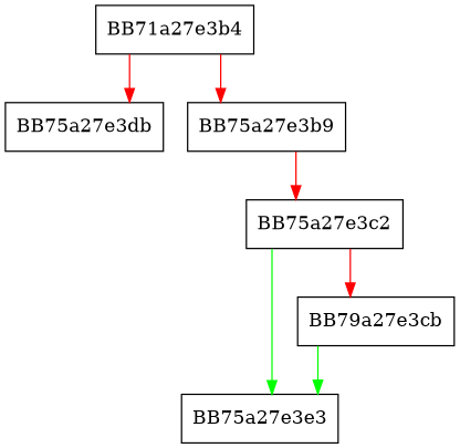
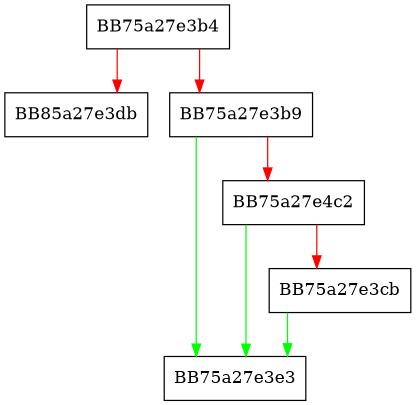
  digraph {
    splines=ortho
    node [shape=box]
    edge [color=red]
-   BB75a27e3b4 [label=BB71a27e3b4]
-   BB75a27e3db
+   BB75a27e3b4
+   BB75a27e3db [label=BB85a27e3db]
    BB75a27e3b9
    BB75a27e3e3
-   BB75a27e3c2
-   BB75a27e3cb [label=BB79a27e3cb]
+   BB75a27e3c2 [label=BB75a27e4c2]
+   BB75a27e3cb
    BB75a27e3b4 -> BB75a27e3db
    BB75a27e3b4 -> BB75a27e3b9
+   BB75a27e3b9 -> BB75a27e3e3 [color=green]
    BB75a27e3b9 -> BB75a27e3c2
    BB75a27e3c2 -> BB75a27e3e3 [color=green]
    BB75a27e3c2 -> BB75a27e3cb
    BB75a27e3cb -> BB75a27e3e3 [color=green]
  }
